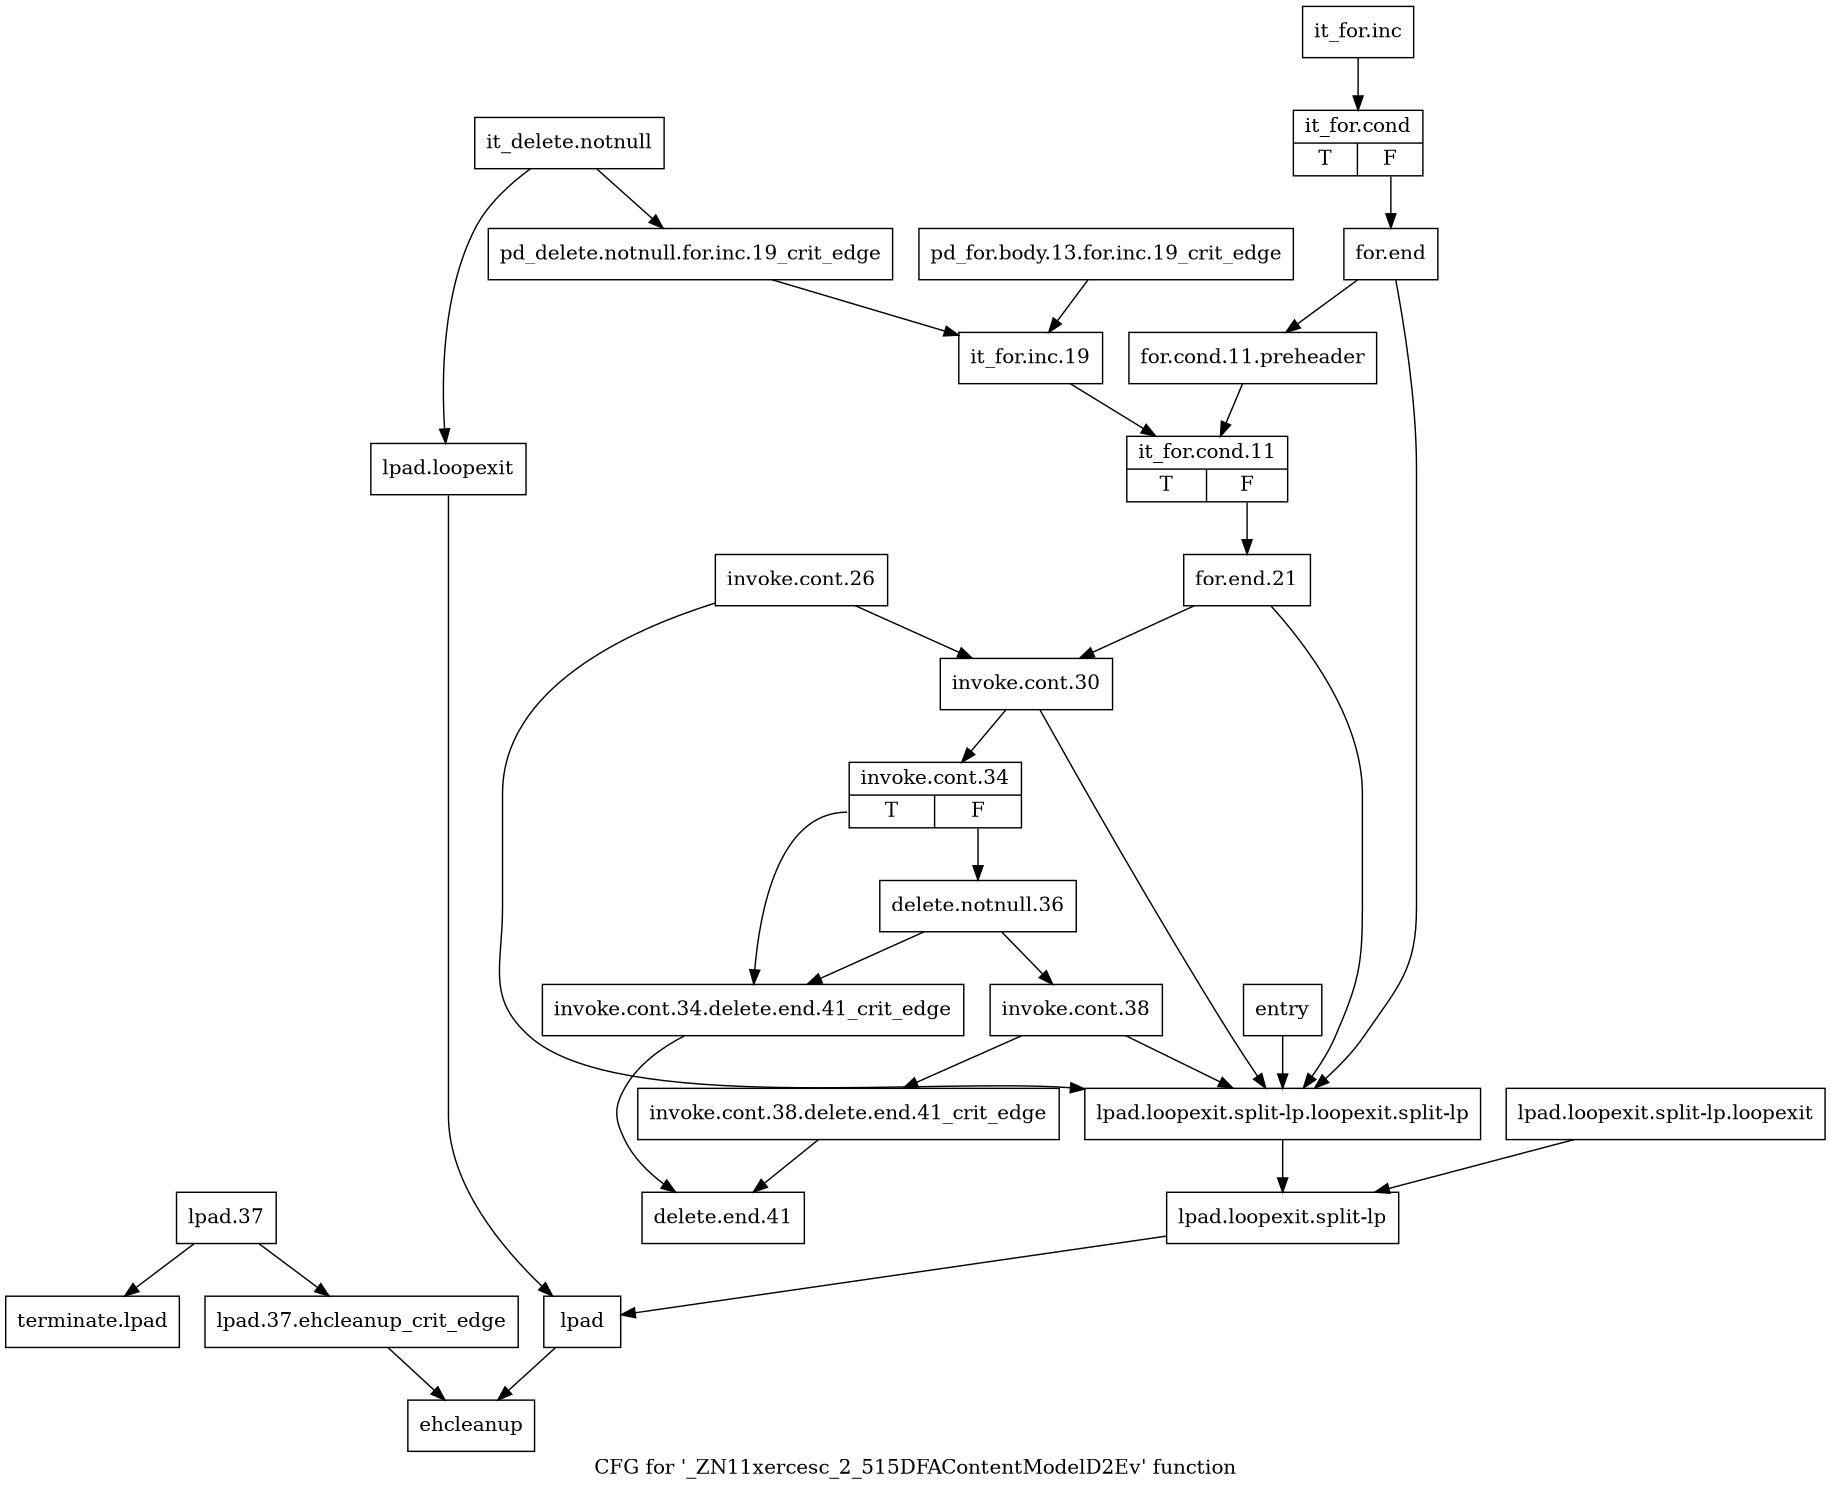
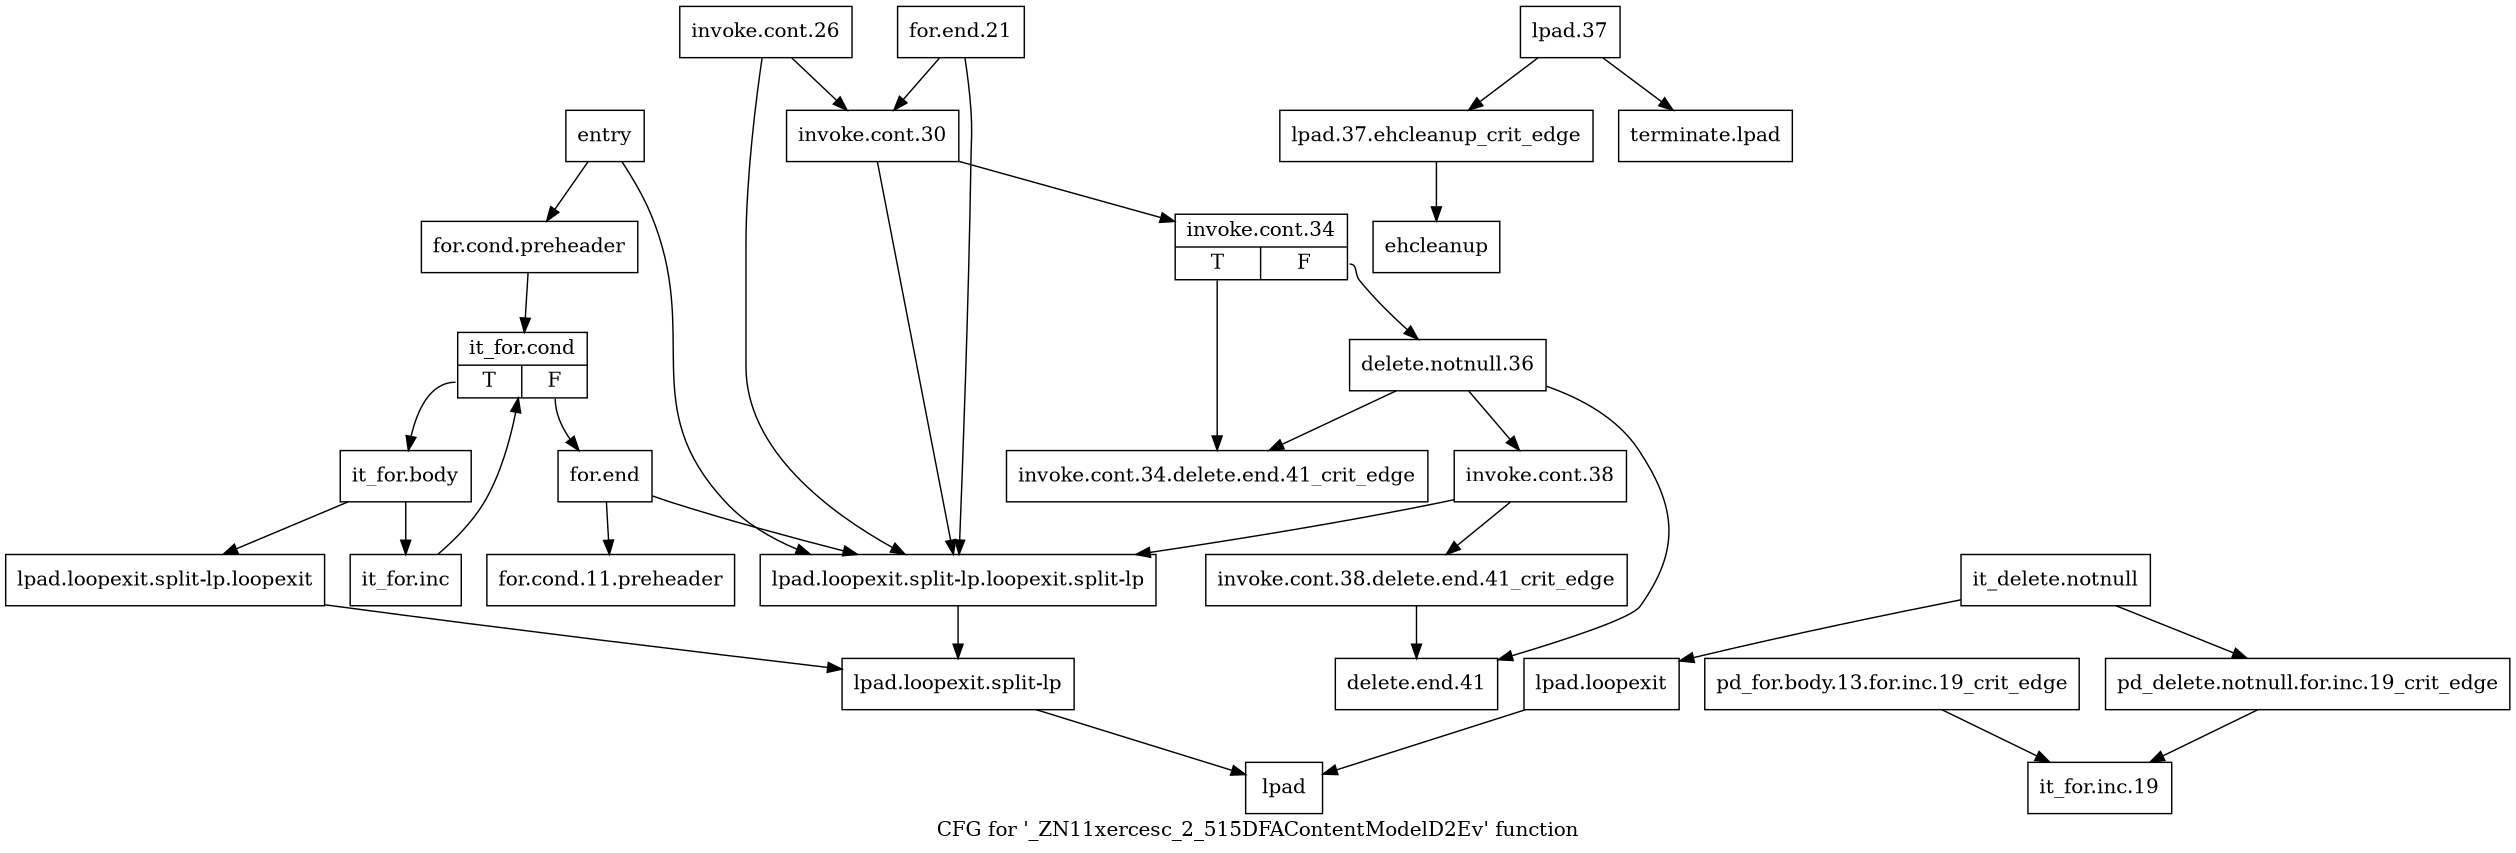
  digraph {
    label="CFG for '_ZN11xercesc_2_515DFAContentModelD2Ev' function"
    node [shape=record]
    n1 [label="{entry}"]
+   n2 [label="{for.cond.preheader}"]
    n3 [label="{lpad.loopexit.split-lp.loopexit.split-lp}"]
    n4 [label="{it_for.cond|{<s0>T|<s1>F}}"]
    n5 [label="{lpad.loopexit.split-lp}"]
+   n6 [label="{it_for.body}"]
    n7 [label="{for.end}"]
    n8 [label="{lpad}"]
    n9 [label="{it_for.inc}"]
    n10 [label="{lpad.loopexit.split-lp.loopexit}"]
    n11 [label="{for.cond.11.preheader}"]
-   n12 [label="{it_for.cond.11|{<s0>T|<s1>F}}"]
    n13 [label="{lpad.loopexit}"]
    n14 [label="{ehcleanup}"]
    n15 [label="{for.end.21}"]
    n16 [label="{invoke.cont.30}"]
    n17 [label="{pd_for.body.13.for.inc.19_crit_edge}"]
    n18 [label="{it_for.inc.19}"]
    n19 [label="{it_delete.notnull}"]
    n20 [label="{pd_delete.notnull.for.inc.19_crit_edge}"]
    n21 [label="{invoke.cont.26}"]
    n22 [label="{invoke.cont.34|{<s0>T|<s1>F}}"]
    n23 [label="{invoke.cont.34.delete.end.41_crit_edge}"]
    n24 [label="{delete.notnull.36}"]
    n25 [label="{delete.end.41}"]
    n26 [label="{invoke.cont.38}"]
    n27 [label="{invoke.cont.38.delete.end.41_crit_edge}"]
    n28 [label="{lpad.37}"]
    n29 [label="{lpad.37.ehcleanup_crit_edge}"]
    n30 [label="{terminate.lpad}"]
+   n1 -> n2
    n1 -> n3
+   n2 -> n4
    n3 -> n5
+   n4 -> n6 [tailport=s0]
    n4 -> n7 [tailport=s1]
    n5 -> n8
+   n6 -> n9
+   n6 -> n10
    n7 -> n3
    n7 -> n11
-   n8 -> n14
    n9 -> n4
    n10 -> n5
-   n11 -> n12
-   n12 -> n15 [tailport=s1]
    n13 -> n8
    n15 -> n3
    n15 -> n16
    n16 -> n3
    n16 -> n22
    n17 -> n18
-   n18 -> n12
    n19 -> n13
    n19 -> n20
    n20 -> n18
    n21 -> n3
    n21 -> n16
    n22 -> n23 [tailport=s0]
    n22 -> n24 [tailport=s1]
-   n23 -> n25
+   n24 -> n25
    n24 -> n23
    n24 -> n26
    n26 -> n3
    n26 -> n27
    n27 -> n25
    n28 -> n29
    n28 -> n30
    n29 -> n14
  }
